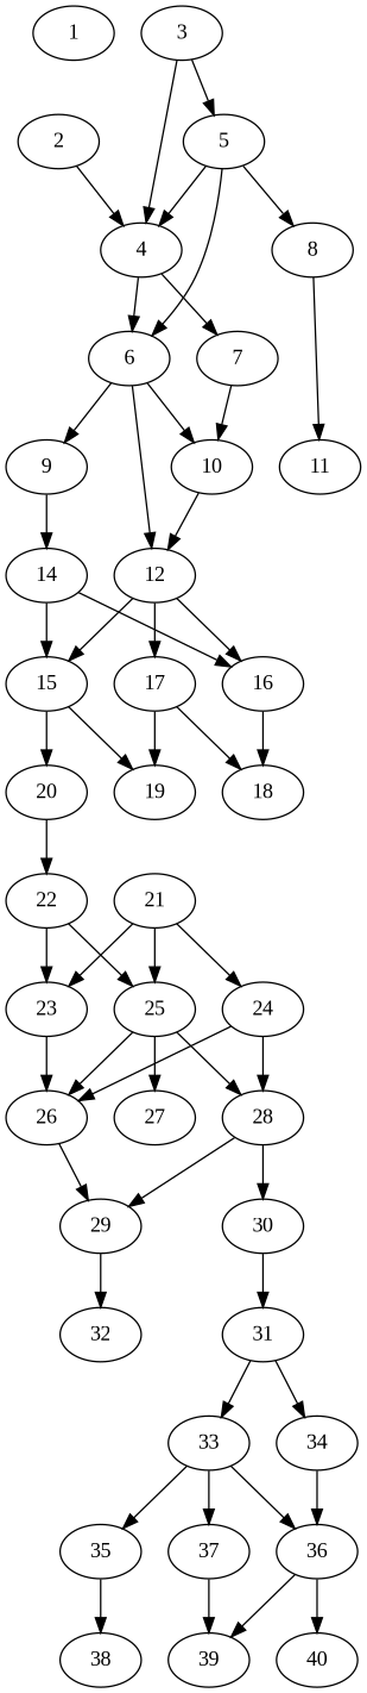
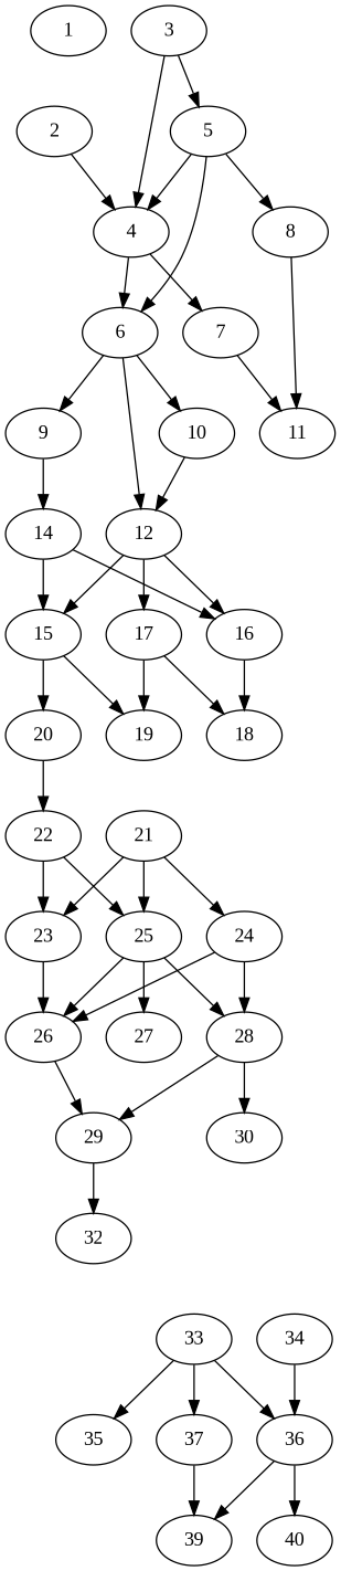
  digraph {
    fontname="Liberation Serif"
    node [alpha=0.08 fontname="Liberation Serif"]
    edge [fontname="Liberation Serif"]
    1 [alpha=0.19 expect_size=11771904]
    2 [alpha=0.14 expect_size=51226624]
    4 [expect_size=33963008]
    6 [alpha=0.16 expect_size=51234816]
    7 [alpha=0.14 expect_size=33814528]
    9 [alpha=0.03 expect_size=11368448]
    10 [alpha=0.15 expect_size=29097984]
    12 [alpha=0.14 expect_size=20552704]
    11 [alpha=0.06 expect_size=22625280]
    3 [alpha=0.18 expect_size=27962368]
    5 [expect_size=43325440]
    8 [alpha=0.15 expect_size=25786368]
    14 [alpha=0.13 expect_size=47873024]
    15 [expect_size=19041280]
    16 [alpha=0.03 expect_size=37857280]
    17 [alpha=0.07 expect_size=28295168]
    19 [alpha=0.03 expect_size=48623616]
    20 [alpha=0.07 expect_size=8823808]
    18 [alpha=0.06 expect_size=13487104]
    22 [alpha=0.01 expect_size=12342272]
    23 [alpha=0.18 expect_size=45293568]
    25 [alpha=0.11 expect_size=41643008]
    21 [alpha=0.15 expect_size=45155328]
    24 [alpha=0.06 expect_size=10242048]
    26 [alpha=0.15 expect_size=13464576]
    28 [alpha=0.16 expect_size=36805632]
    27 [alpha=0.11 expect_size=19496960]
    29 [alpha=0.03 expect_size=50894848]
    30 [alpha=0.01 expect_size=10642432]
    32 [alpha=0.18 expect_size=15158272]
-   31 [alpha=0.06 expect_size=28010496]
    33 [alpha=0.10 expect_size=18067456]
    34 [alpha=0.20 expect_size=12274688]
    35 [alpha=0.16 expect_size=26499072]
    36 [alpha=0.05 expect_size=51639296]
    37 [alpha=0.05 expect_size=39314432]
-   38 [expect_size=18098176]
    39 [alpha=0.09 expect_size=8535040]
    40 [alpha=0.12 expect_size=16749568]
    2 -> 4
    4 -> 6
    4 -> 7
    6 -> 9
    6 -> 10
    6 -> 12
-   7 -> 10
+   7 -> 11
    9 -> 14
    10 -> 12
    12 -> 15
    12 -> 16
    12 -> 17
    3 -> 4
    3 -> 5
    5 -> 4
    5 -> 6
    5 -> 8
    8 -> 11
    14 -> 15
    14 -> 16
    15 -> 19
    15 -> 20
    16 -> 18
    17 -> 19
    17 -> 18
    20 -> 22
    22 -> 23
    22 -> 25
    23 -> 26
    25 -> 26
    25 -> 28
    25 -> 27
    21 -> 23
    21 -> 25
    21 -> 24
    24 -> 26
    24 -> 28
    26 -> 29
    28 -> 29
    28 -> 30
    29 -> 32
-   30 -> 31
-   31 -> 33
-   31 -> 34
    33 -> 35
    33 -> 36
    33 -> 37
    34 -> 36
-   35 -> 38
    36 -> 39
    36 -> 40
    37 -> 39
  }
